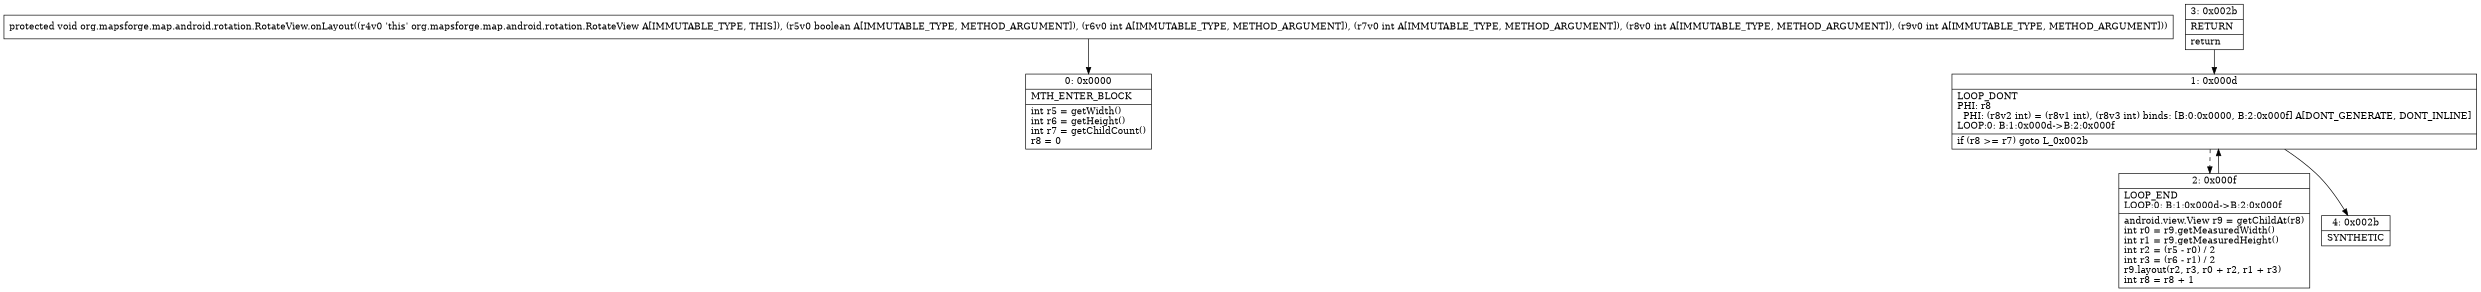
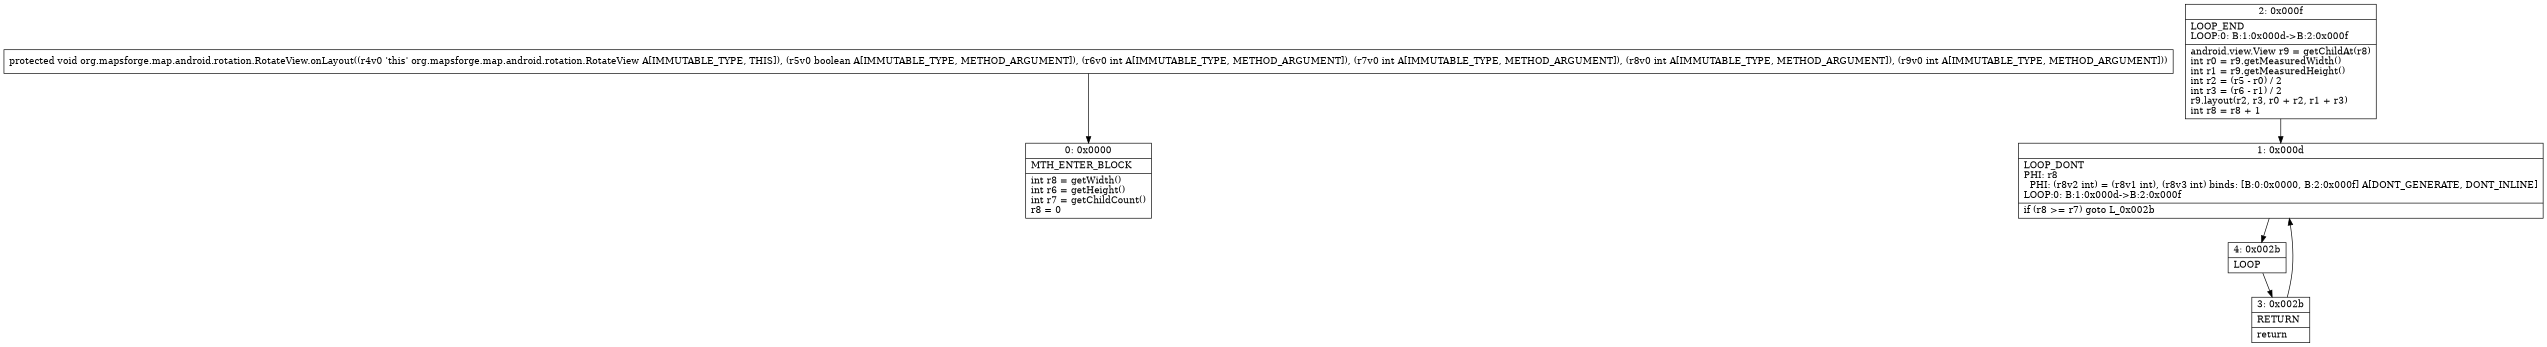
  digraph {
    node [shape=record]
-   n1 [label="{0\:\ 0x0000|MTH_ENTER_BLOCK\l|int r5 = getWidth()\lint r6 = getHeight()\lint r7 = getChildCount()\lr8 = 0\l}"]
+   n1 [label="{0\:\ 0x0000|MTH_ENTER_BLOCK\l|int r8 = getWidth()\lint r6 = getHeight()\lint r7 = getChildCount()\lr8 = 0\l}"]
    n2 [label="{1\:\ 0x000d|LOOP_DONT\lPHI: r8 \l  PHI: (r8v2 int) = (r8v1 int), (r8v3 int) binds: [B:0:0x0000, B:2:0x000f] A[DONT_GENERATE, DONT_INLINE]\lLOOP:0: B:1:0x000d\-\>B:2:0x000f\l|if (r8 \>= r7) goto L_0x002b\l}"]
    n3 [label="{2\:\ 0x000f|LOOP_END\lLOOP:0: B:1:0x000d\-\>B:2:0x000f\l|android.view.View r9 = getChildAt(r8)\lint r0 = r9.getMeasuredWidth()\lint r1 = r9.getMeasuredHeight()\lint r2 = (r5 \- r0) \/ 2\lint r3 = (r6 \- r1) \/ 2\lr9.layout(r2, r3, r0 + r2, r1 + r3)\lint r8 = r8 + 1\l}"]
-   n4 [label="{4\:\ 0x002b|SYNTHETIC\l}"]
+   n4 [label="{4\:\ 0x002b|LOOP\l}"]
    n5 [label="{3\:\ 0x002b|RETURN\l|return\l}"]
    n6 [label="{protected void org.mapsforge.map.android.rotation.RotateView.onLayout((r4v0 'this' org.mapsforge.map.android.rotation.RotateView A[IMMUTABLE_TYPE, THIS]), (r5v0 boolean A[IMMUTABLE_TYPE, METHOD_ARGUMENT]), (r6v0 int A[IMMUTABLE_TYPE, METHOD_ARGUMENT]), (r7v0 int A[IMMUTABLE_TYPE, METHOD_ARGUMENT]), (r8v0 int A[IMMUTABLE_TYPE, METHOD_ARGUMENT]), (r9v0 int A[IMMUTABLE_TYPE, METHOD_ARGUMENT])) }"]
-   n2 -> n3 [style=dashed]
    n2 -> n4
    n3 -> n2
+   n4 -> n5
    n5 -> n2
    n6 -> n1
  }
